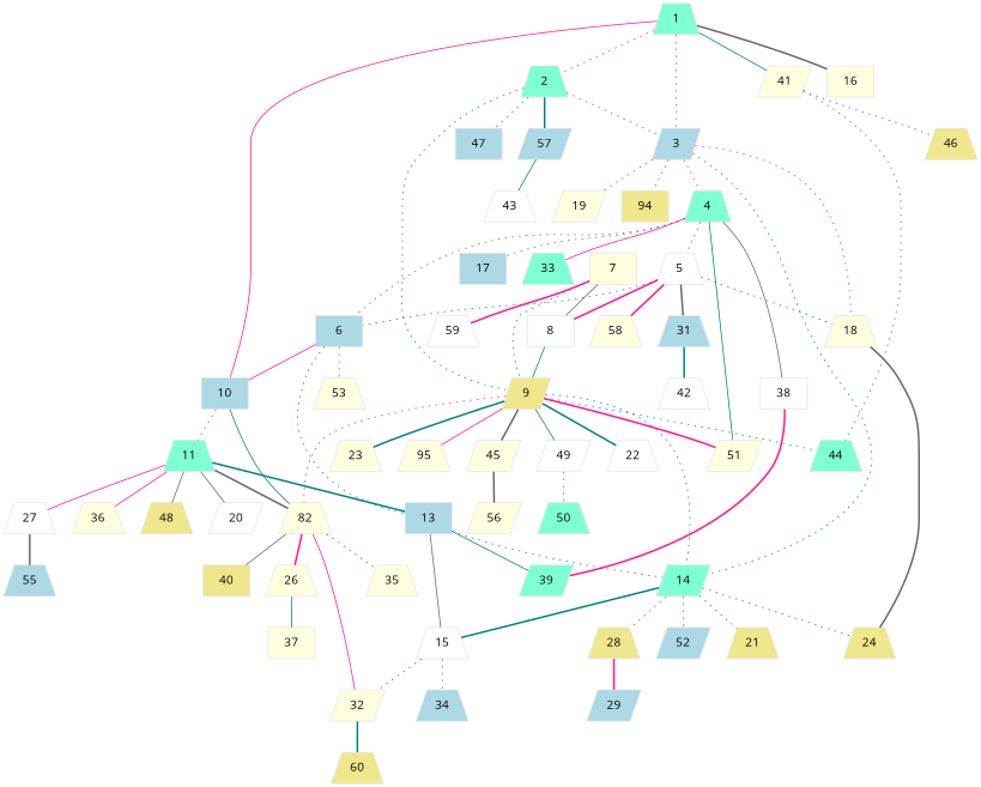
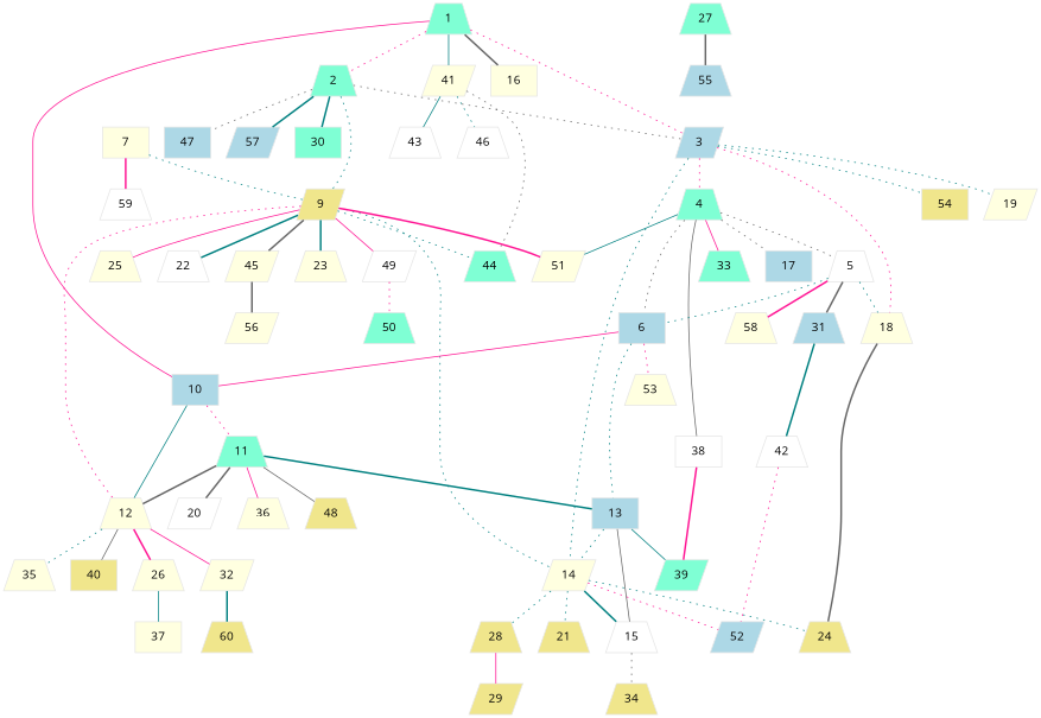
  graph {
    fontname="Open Sans"
    node [color=gray90 fillcolor=lightyellow fontname="Open Sans" shape=trapezium style=filled]
    edge [color=teal fontname="Open Sans" style=dotted]
    1 [fillcolor=aquamarine]
    2 [fillcolor=aquamarine]
    3 [fillcolor=lightblue shape=parallelogram]
    10 [fillcolor=lightblue shape=box]
    16 [shape=box]
    41 [shape=parallelogram]
    9 [fillcolor=khaki shape=parallelogram]
+   30 [fillcolor=aquamarine shape=box]
    47 [fillcolor=lightblue shape=box]
    57 [fillcolor=lightblue shape=parallelogram]
    4 [fillcolor=aquamarine]
-   14 [fillcolor=aquamarine shape=parallelogram]
+   14 [shape=parallelogram]
    18
    19 [shape=parallelogram]
-   54 [fillcolor=khaki shape=box label=94]
-   12 [label=82]
+   54 [fillcolor=khaki shape=box]
+   12
    11 [fillcolor=aquamarine]
    44 [fillcolor=aquamarine]
    43 [fillcolor=white]
-   46 [fillcolor=khaki]
+   46 [fillcolor=white]
    51 [shape=parallelogram]
    22 [fillcolor=white]
    23
-   25 [label=95]
+   25
    45 [shape=parallelogram]
    49 [fillcolor=white shape=parallelogram]
    5 [fillcolor=white]
    6 [fillcolor=lightblue shape=box]
    17 [fillcolor=lightblue shape=box]
    33 [fillcolor=aquamarine]
    38 [fillcolor=white shape=box]
    15 [fillcolor=white]
    21 [fillcolor=khaki]
    24 [fillcolor=khaki]
    28 [fillcolor=khaki]
    52 [fillcolor=lightblue shape=parallelogram]
-   8 [fillcolor=white shape=box]
    31 [fillcolor=lightblue]
    58
    13 [fillcolor=lightblue shape=box]
    53
    39 [fillcolor=aquamarine shape=parallelogram]
    42 [fillcolor=white]
    7 [shape=box]
    59 [fillcolor=white]
    26
    32 [shape=parallelogram]
    35
    40 [fillcolor=khaki shape=box]
    56 [shape=parallelogram]
    50 [fillcolor=aquamarine]
    20 [fillcolor=white shape=parallelogram]
-   27 [fillcolor=white]
+   27 [fillcolor=aquamarine]
    36
    48 [fillcolor=khaki]
    55 [fillcolor=lightblue]
    37 [shape=box]
    60 [fillcolor=khaki]
-   34 [fillcolor=lightblue]
-   29 [fillcolor=lightblue shape=parallelogram]
+   34 [fillcolor=khaki]
+   29 [fillcolor=khaki shape=parallelogram]
    1 -- 2 [color=deeppink]
    1 -- 3 [color=deeppink]
    1 -- 10 [color=deeppink style=solid]
    1 -- 16 [color=gray40 style=bold]
    1 -- 41 [style=solid]
    2 -- 3 [color=gray40]
    2 -- 9
+   2 -- 30 [style=bold]
    2 -- 47 [color=gray40]
    2 -- 57 [style=bold]
    3 -- 4 [color=deeppink]
    3 -- 14
    3 -- 18 [color=deeppink]
-   3 -- 19 [color=deeppink]
+   3 -- 19
    3 -- 54
    10 -- 12 [style=solid]
    10 -- 11 [color=deeppink]
    41 -- 44 [color=gray40]
-   57 -- 43 [style=solid]
+   41 -- 43 [style=solid]
    41 -- 46
    9 -- 14
    9 -- 12 [color=deeppink]
    9 -- 44
    9 -- 51 [color=deeppink style=bold]
    9 -- 22 [style=bold]
    9 -- 23 [style=bold]
    9 -- 25 [color=deeppink style=solid]
    9 -- 45 [color=gray40 style=bold]
-   9 -- 49 [style=solid]
+   9 -- 49 [color=deeppink style=solid]
    4 -- 51 [style=solid]
    4 -- 5 [color=gray40]
    4 -- 6 [color=gray40]
    4 -- 17 [color=gray40]
    4 -- 33 [color=deeppink style=solid]
    4 -- 38 [color=gray40 style=solid]
    14 -- 15 [style=bold]
    14 -- 21
    14 -- 24
-   14 -- 28 [color=deeppink]
+   14 -- 28
    14 -- 52 [color=deeppink]
    18 -- 24 [color=gray40 style=bold]
    12 -- 26 [color=deeppink style=bold]
    12 -- 32 [color=deeppink style=solid]
    12 -- 35
    12 -- 40 [color=gray40 style=solid]
    11 -- 12 [color=gray40 style=bold]
    11 -- 13 [style=bold]
-   11 -- 20 [color=gray40 style=solid]
-   11 -- 27 [color=deeppink style=solid]
+   11 -- 20 [color=gray40 style=bold]
    11 -- 36 [color=deeppink style=solid]
    11 -- 48 [color=gray40 style=solid]
    45 -- 56 [color=gray40 style=bold]
    49 -- 50 [color=deeppink]
    5 -- 18
    5 -- 6
-   5 -- 8 [color=deeppink style=bold]
    5 -- 31 [color=gray40 style=bold]
    5 -- 58 [color=deeppink style=bold]
    6 -- 10 [color=deeppink style=solid]
    6 -- 13
    6 -- 53 [color=deeppink]
    38 -- 39 [color=deeppink style=bold]
-   15 -- 32
    15 -- 34 [color=gray40]
-   28 -- 29 [color=deeppink style=bold]
-   8 -- 9 [style=solid]
+   28 -- 29 [color=deeppink style=solid]
    31 -- 42 [style=bold]
    13 -- 14
    13 -- 15 [color=gray40 style=solid]
    13 -- 39 [style=solid]
+   42 -- 52 [color=deeppink]
    7 -- 9
-   7 -- 8 [color=gray40 style=solid]
    7 -- 59 [color=deeppink style=bold]
    26 -- 37 [style=solid]
    32 -- 60 [style=bold]
    27 -- 55 [color=gray40 style=bold]
  }
